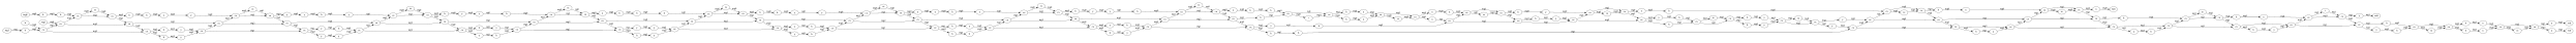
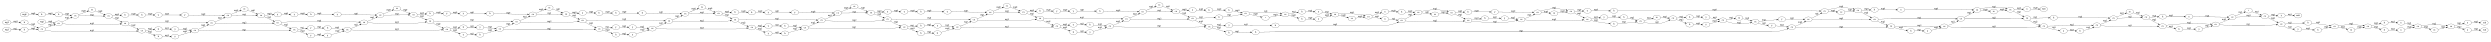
  digraph {
    fontname=Merriweather
    rankdir=LR
    node [fontname=Merriweather order=8412]
    edge [fontname=Merriweather]
    n1 [label=h line=3 order=1]
    n2 [label=cx line=7 order=5]
    n3 [label=cx line=8 order=6]
    n4 [label=cx line=13 order=11]
    n5 [label=h line=4 order=2]
    n6 [label=h line=5 order=3]
    n7 [label=h line=6 order=4]
    n8 [label=cx line=9 order=7]
    n9 [label=rz line=10 order=8]
    n10 [label=cx line=11 order=9]
    n11 [label=cx line=12 order=10]
    n12 [label=h line=14 order=12]
    n13 [label=h line=15 order=13]
    n14 [label=cx line=23 order=21]
    n15 [label=h line=16 order=14]
    n16 [label=h line=17 order=15]
    n17 [label=cx line=24 order=22]
    n18 [label=cx line=27 order=25]
    n19 [label=y line=18 order=16]
    n20 [label=y line=19 order=17]
    n21 [label=cx line=22 order=20]
    n22 [label=y line=20 order=18]
    n23 [label=y line=21 order=19]
    n24 [label=cx line=28 order=26]
    n25 [label=rz line=25 order=23]
    n26 [label=cx line=26 order=24]
    n27 [label=y line=29 order=27]
    n28 [label=y line=30 order=28]
    n29 [label=cx line=38 order=36]
    n30 [label=y line=31 order=29]
    n31 [label=y line=32 order=30]
    n32 [label=cx line=39 order=37]
    n33 [label=cx line=42 order=40]
    n34 [label=h line=33 order=31]
    n35 [label=y line=34 order=32]
    n36 [label=cx line=37 order=35]
    n37 [label=h line=35 order=33]
    n38 [label=y line=36 order=34]
    n39 [label=cx line=43 order=41]
    n40 [label=rz line=40 order=38]
    n41 [label=cx line=41 order=39]
    n42 [label=h line=44 order=42]
    n43 [label=y line=45 order=43]
    n44 [label=cx line=53 order=51]
    n45 [label=h line=46 order=44]
    n46 [label=y line=47 order=45]
    n47 [label=cx line=54 order=52]
    n48 [label=cx line=57 order=55]
    n49 [label=y line=48 order=46]
    n50 [label=h line=49 order=47]
    n51 [label=cx line=52 order=50]
    n52 [label=y line=50 order=48]
    n53 [label=h line=51 order=49]
    n54 [label=cx line=58 order=56]
    n55 [label=rz line=55 order=53]
    n56 [label=cx line=56 order=54]
    n57 [label=y line=59 order=57]
    n58 [label=h line=60 order=58]
    n59 [label=cx line=68 order=66]
    n60 [label=y line=61 order=59]
    n61 [label=h line=62 order=60]
    n62 [label=cx line=69 order=67]
    n63 [label=cx line=72 order=70]
    n64 [label=y line=63 order=61]
    n65 [label=y line=64 order=62]
    n66 [label=cx line=67 order=65]
    n67 [label=h line=65 order=63]
    n68 [label=h line=66 order=64]
    n69 [label=cx line=73 order=71]
    n70 [label=rz line=70 order=68]
    n71 [label=cx line=71 order=69]
    n72 [label=y line=74 order=72]
    n73 [label=y line=75 order=73]
    n74 [label=cx line=83 order=81]
    n75 [label=h line=76 order=74]
    n76 [label=h line=77 order=75]
    n77 [label=cx line=84 order=82]
    n78 [label=cx line=87 order=85]
    n79 [label=h line=78 order=76]
    n80 [label=h line=79 order=77]
    n81 [label=cx line=82 order=80]
    n82 [label=y line=80 order=78]
    n83 [label=y line=81 order=79]
    n84 [label=cx line=88 order=86]
    n85 [label=rz line=85 order=83]
    n86 [label=cx line=86 order=84]
    n87 [label=h line=89 order=87]
    n88 [label=h line=90 order=88]
    n89 [label=cx line=98 order=96]
    n90 [label=y line=91 order=89]
    n91 [label=y line=92 order=90]
    n92 [label=cx line=99 order=97]
    n93 [label=cx line=102 order=100]
    n94 [label=y line=93 order=91]
    n95 [label=h line=94 order=92]
    n96 [label=cx line=97 order=95]
    n97 [label=h line=95 order=93]
    n98 [label=y line=96 order=94]
    n99 [label=cx line=103 order=101]
    n100 [label=rz line=100 order=98]
    n101 [label=cx line=101 order=99]
    n102 [label=y line=104 order=102]
    n103 [label=h line=105 order=103]
    n104 [label=cx line=113 order=111]
    n105 [label=h line=106 order=104]
    n106 [label=y line=107 order=105]
    n107 [label=cx line=114 order=112]
    n108 [label=cx line=117 order=115]
    n109 [label=h line=108 order=106]
    n110 [label=y line=109 order=107]
    n111 [label=cx line=112 order=110]
    n112 [label=y line=110 order=108]
    n113 [label=h line=111 order=109]
    n114 [label=cx line=118 order=116]
    n115 [label=rz line=115 order=113]
    n116 [label=cx line=116 order=114]
    n117 [label=h line=119 order=117]
    n118 [label=y line=120 order=118]
    n119 [label=h line=123 order=121]
    n120 [label=y line=121 order=119]
    n121 [label=h line=122 order=120]
    n122 [label=cx line=125 order=123]
    n123 [label=h line=169 order=167]
    n124 [label=h line=137 order=135]
    n125 [label=cx line=171 order=169]
    n126 [label=cx line=139 order=137]
    n127 [label=h line=124 order=122]
    n128 [label=rz line=126 order=124]
    n129 [label=cx line=127 order=125]
    n130 [label=h line=128 order=126]
    n131 [label=h line=129 order=127]
    n132 [label=y line=130 order=128]
    n133 [label=y line=131 order=129]
    n134 [label=cx line=132 order=130]
    n135 [label=rz line=133 order=131]
    n136 [label=cx line=134 order=132]
    n137 [label=y line=135 order=133]
    n138 [label=y line=136 order=134]
    n139 [label=h line=138 order=136]
    n140 [label=cx line=140 order=138]
    n141 [label=cx line=143 order=141]
    n142 [label=rz line=141 order=139]
    n143 [label=cx line=142 order=140]
    n144 [label=h line=144 order=142]
    n145 [label=cx line=148 order=146]
    n146 [label=h line=145 order=143]
    n147 [label=y line=147 order=145]
    n148 [label=y line=146 order=144]
    n149 [label=cx line=149 order=147]
    n150 [label=cx line=152 order=150]
    n151 [label=rz line=150 order=148]
    n152 [label=cx line=151 order=149]
    n153 [label=y line=153 order=151]
    n154 [label=h line=156 order=154]
    n155 [label=y line=154 order=152]
    n156 [label=h line=170 order=168]
    n157 [label=h line=155 order=153]
    n158 [label=cx line=157 order=155]
    n159 [label=cx line=173 order=171]
    n160 [label=rz line=158 order=156]
    n161 [label=cx line=159 order=157]
    n162 [label=h line=160 order=158]
    n163 [label=h line=161 order=159]
    n164 [label=y line=162 order=160]
    n165 [label=y line=163 order=161]
    n166 [label=cx line=164 order=162]
    n167 [label=rz line=165 order=163]
    n168 [label=cx line=166 order=164]
    n169 [label=y line=167 order=165]
    n170 [label=y line=168 order=166]
    n171 [label=cx line=172 order=170]
    n172 [label=cx line=177 order=175]
    n173 [label=cx line=176 order=174]
    n174 [label=rz line=174 order=172]
    n175 [label=cx line=175 order=173]
    n176 [label=h line=178 order=176]
    n177 [label=cx line=182 order=180]
    n178 [label=cx line=183 order=181]
    n179 [label=h line=179 order=177]
    n180 [label=y line=181 order=179]
    n181 [label=cx line=184 order=182]
    n182 [label=cx line=187 order=185]
    n183 [label=y line=180 order=178]
    n184 [label=cx line=188 order=186]
    n185 [label=rz line=185 order=183]
    n186 [label=cx line=186 order=184]
    n187 [label=y line=189 order=187]
    n188 [label=cx line=193 order=191]
    n189 [label=h line=192 order=190]
    n190 [label=y line=190 order=188]
    n191 [label=exit]
    n192 [label=cx line=194 order=192]
    n193 [label=h line=191 order=189]
    n194 [label=cx line=197 order=195]
    n195 [label=rz line=195 order=193]
    n196 [label=cx line=196 order=194]
    n197 [label=h line=198 order=196]
    n198 [label=cx line=202 order=200]
    n199 [label=h line=199 order=197]
    n200 [label=y line=201 order=199]
    n201 [label=y line=200 order=198]
    n202 [label=cx line=203 order=201]
    n203 [label=cx line=206 order=204]
    n204 [label=rz line=204 order=202]
    n205 [label=cx line=205 order=203]
    n206 [label=y line=207 order=205]
    n207 [label=h line=210 order=208]
    n208 [label=y line=208 order=206]
    n209 [label=exit]
    n210 [label=h line=209 order=207]
    n211 [label=cx line=211 order=209]
    n212 [label=rz line=212 order=210]
    n213 [label=cx line=213 order=211]
    n214 [label=h line=214 order=212]
    n215 [label=h line=215 order=213]
    n216 [label=y line=216 order=214]
    n217 [label=y line=217 order=215]
    n218 [label=cx line=218 order=216]
    n219 [label=rz line=219 order=217]
    n220 [label=cx line=220 order=218]
    n221 [label=y line=221 order=219]
    n222 [label=y line=222 order=220]
    n223 [label=exit]
    n224 [label=exit]
    n225 [label=reg3 order=0]
+   n226 [label=reg2 order=0]
    n227 [label=reg8 order=0]
    n228 [label=reg1 order=0]
    n1 -> n2 [label=reg3]
    n2 -> n3 [label=reg2]
    n2 -> n4 [label=reg3]
    n3 -> n8 [label=reg1]
    n3 -> n11 [label=reg2]
    n4 -> n12 [label=reg3]
    n4 -> n13 [label=reg2]
    n5 -> n2 [label=reg2]
    n6 -> n7 [label=reg0]
    n7 -> n8 [label=reg0]
    n8 -> n9 [label=reg0]
    n8 -> n10 [label=reg1]
    n9 -> n10 [label=reg0]
    n10 -> n11 [label=reg1]
    n10 -> n15 [label=reg0]
    n11 -> n4 [label=reg2]
    n11 -> n14 [label=reg1]
    n12 -> n19 [label=reg3]
    n13 -> n20 [label=reg2]
    n14 -> n17 [label=reg1]
    n14 -> n18 [label=reg2]
    n15 -> n16 [label=reg0]
    n16 -> n22 [label=reg0]
    n17 -> n25 [label=reg0]
    n17 -> n26 [label=reg1]
    n18 -> n24 [label=reg2]
    n18 -> n29 [label=reg1]
    n19 -> n21 [label=reg3]
    n20 -> n21 [label=reg2]
    n21 -> n14 [label=reg2]
    n21 -> n24 [label=reg3]
    n22 -> n23 [label=reg0]
    n23 -> n17 [label=reg0]
    n24 -> n27 [label=reg3]
    n24 -> n28 [label=reg2]
    n25 -> n26 [label=reg0]
    n26 -> n18 [label=reg1]
    n26 -> n30 [label=reg0]
    n27 -> n34 [label=reg3]
    n28 -> n35 [label=reg2]
    n29 -> n32 [label=reg1]
    n29 -> n33 [label=reg2]
    n30 -> n31 [label=reg0]
    n31 -> n37 [label=reg0]
    n32 -> n40 [label=reg0]
    n32 -> n41 [label=reg1]
    n33 -> n39 [label=reg2]
    n33 -> n44 [label=reg1]
    n34 -> n36 [label=reg3]
    n35 -> n36 [label=reg2]
    n36 -> n29 [label=reg2]
    n36 -> n39 [label=reg3]
    n37 -> n38 [label=reg0]
    n38 -> n32 [label=reg0]
    n39 -> n42 [label=reg3]
    n39 -> n43 [label=reg2]
    n40 -> n41 [label=reg0]
    n41 -> n33 [label=reg1]
    n41 -> n45 [label=reg0]
    n42 -> n49 [label=reg3]
    n43 -> n50 [label=reg2]
    n44 -> n47 [label=reg1]
    n44 -> n48 [label=reg2]
    n45 -> n46 [label=reg0]
    n46 -> n52 [label=reg0]
    n47 -> n55 [label=reg0]
    n47 -> n56 [label=reg1]
    n48 -> n54 [label=reg2]
    n48 -> n59 [label=reg1]
    n49 -> n51 [label=reg3]
    n50 -> n51 [label=reg2]
    n51 -> n44 [label=reg2]
    n51 -> n54 [label=reg3]
    n52 -> n53 [label=reg0]
    n53 -> n47 [label=reg0]
    n54 -> n57 [label=reg3]
    n54 -> n58 [label=reg2]
    n55 -> n56 [label=reg0]
    n56 -> n48 [label=reg1]
    n56 -> n60 [label=reg0]
    n57 -> n64 [label=reg3]
    n58 -> n65 [label=reg2]
    n59 -> n62 [label=reg1]
    n59 -> n63 [label=reg2]
    n60 -> n61 [label=reg0]
    n61 -> n67 [label=reg0]
    n62 -> n70 [label=reg0]
    n62 -> n71 [label=reg1]
    n63 -> n69 [label=reg2]
    n63 -> n74 [label=reg1]
    n64 -> n66 [label=reg3]
    n65 -> n66 [label=reg2]
    n66 -> n59 [label=reg2]
    n66 -> n69 [label=reg3]
    n67 -> n68 [label=reg0]
    n68 -> n62 [label=reg0]
    n69 -> n72 [label=reg3]
    n69 -> n73 [label=reg2]
    n70 -> n71 [label=reg0]
    n71 -> n63 [label=reg1]
    n71 -> n75 [label=reg0]
    n72 -> n79 [label=reg3]
    n73 -> n80 [label=reg2]
    n74 -> n77 [label=reg1]
    n74 -> n78 [label=reg2]
    n75 -> n76 [label=reg0]
    n76 -> n82 [label=reg0]
    n77 -> n85 [label=reg0]
    n77 -> n86 [label=reg1]
    n78 -> n84 [label=reg2]
    n78 -> n89 [label=reg1]
    n79 -> n81 [label=reg3]
    n80 -> n81 [label=reg2]
    n81 -> n74 [label=reg2]
    n81 -> n84 [label=reg3]
    n82 -> n83 [label=reg0]
    n83 -> n77 [label=reg0]
    n84 -> n87 [label=reg3]
    n84 -> n88 [label=reg2]
    n85 -> n86 [label=reg0]
    n86 -> n78 [label=reg1]
    n86 -> n90 [label=reg0]
    n87 -> n94 [label=reg3]
    n88 -> n95 [label=reg2]
    n89 -> n92 [label=reg1]
    n89 -> n93 [label=reg2]
    n90 -> n91 [label=reg0]
    n91 -> n97 [label=reg0]
    n92 -> n100 [label=reg0]
    n92 -> n101 [label=reg1]
    n93 -> n99 [label=reg2]
    n93 -> n104 [label=reg1]
    n94 -> n96 [label=reg3]
    n95 -> n96 [label=reg2]
    n96 -> n89 [label=reg2]
    n96 -> n99 [label=reg3]
    n97 -> n98 [label=reg0]
    n98 -> n92 [label=reg0]
    n99 -> n102 [label=reg3]
    n99 -> n103 [label=reg2]
    n100 -> n101 [label=reg0]
    n101 -> n93 [label=reg1]
    n101 -> n105 [label=reg0]
    n102 -> n109 [label=reg3]
    n103 -> n110 [label=reg2]
    n104 -> n107 [label=reg1]
    n104 -> n108 [label=reg2]
    n105 -> n106 [label=reg0]
    n106 -> n112 [label=reg0]
    n107 -> n115 [label=reg0]
    n107 -> n116 [label=reg1]
    n108 -> n114 [label=reg2]
    n108 -> n119 [label=reg1]
    n109 -> n111 [label=reg3]
    n110 -> n111 [label=reg2]
    n111 -> n104 [label=reg2]
    n111 -> n114 [label=reg3]
    n112 -> n113 [label=reg0]
    n113 -> n107 [label=reg0]
    n114 -> n117 [label=reg3]
    n114 -> n118 [label=reg2]
    n115 -> n116 [label=reg0]
    n116 -> n108 [label=reg1]
    n116 -> n120 [label=reg0]
    n117 -> n123 [label=reg3]
    n118 -> n124 [label=reg2]
    n119 -> n122 [label=reg1]
    n120 -> n121 [label=reg0]
    n121 -> n127 [label=reg0]
    n122 -> n128 [label=reg0]
    n122 -> n129 [label=reg1]
    n123 -> n125 [label=reg3]
    n124 -> n126 [label=reg2]
    n125 -> n171 [label=reg2]
    n125 -> n172 [label=reg3]
    n126 -> n140 [label=reg1]
    n126 -> n141 [label=reg2]
    n127 -> n122 [label=reg0]
    n128 -> n129 [label=reg0]
    n129 -> n130 [label=reg1]
    n129 -> n131 [label=reg0]
    n130 -> n132 [label=reg1]
    n131 -> n133 [label=reg0]
    n132 -> n134 [label=reg1]
    n133 -> n134 [label=reg0]
    n134 -> n135 [label=reg0]
    n134 -> n136 [label=reg1]
    n135 -> n136 [label=reg0]
    n136 -> n137 [label=reg1]
    n136 -> n138 [label=reg0]
    n137 -> n126 [label=reg1]
    n138 -> n139 [label=reg0]
    n139 -> n140 [label=reg0]
    n140 -> n142 [label=reg0]
    n140 -> n143 [label=reg1]
    n141 -> n144 [label=reg2]
    n141 -> n145 [label=reg1]
    n142 -> n143 [label=reg0]
    n143 -> n141 [label=reg1]
    n143 -> n146 [label=reg0]
    n144 -> n148 [label=reg2]
    n145 -> n149 [label=reg1]
    n145 -> n150 [label=reg2]
    n146 -> n147 [label=reg0]
    n147 -> n149 [label=reg0]
    n148 -> n145 [label=reg2]
    n149 -> n151 [label=reg0]
    n149 -> n152 [label=reg1]
    n150 -> n153 [label=reg2]
    n150 -> n154 [label=reg1]
    n151 -> n152 [label=reg0]
    n152 -> n150 [label=reg1]
    n152 -> n155 [label=reg0]
    n153 -> n157 [label=reg2]
    n154 -> n158 [label=reg1]
    n155 -> n156 [label=reg0]
    n156 -> n159 [label=reg0]
    n157 -> n158 [label=reg2]
    n158 -> n160 [label=reg1]
    n158 -> n161 [label=reg2]
    n159 -> n174 [label=reg0]
    n159 -> n175 [label=reg1]
    n160 -> n161 [label=reg1]
    n161 -> n162 [label=reg2]
    n161 -> n163 [label=reg1]
    n162 -> n164 [label=reg2]
    n163 -> n165 [label=reg1]
    n164 -> n166 [label=reg2]
    n165 -> n166 [label=reg1]
    n166 -> n167 [label=reg1]
    n166 -> n168 [label=reg2]
    n167 -> n168 [label=reg1]
    n168 -> n169 [label=reg2]
    n168 -> n170 [label=reg1]
    n169 -> n125 [label=reg2]
    n170 -> n171 [label=reg1]
    n171 -> n159 [label=reg1]
    n171 -> n173 [label=reg2]
    n172 -> n176 [label=reg3]
    n172 -> n177 [label=reg2]
    n173 -> n172 [label=reg2]
    n173 -> n178 [label=reg1]
    n174 -> n175 [label=reg0]
    n175 -> n173 [label=reg1]
    n175 -> n179 [label=reg0]
    n176 -> n183 [label=reg3]
    n177 -> n178 [label=reg2]
    n177 -> n184 [label=reg3]
    n178 -> n181 [label=reg1]
    n178 -> n182 [label=reg2]
    n179 -> n180 [label=reg0]
    n180 -> n181 [label=reg0]
    n181 -> n185 [label=reg0]
    n181 -> n186 [label=reg1]
    n182 -> n184 [label=reg2]
    n182 -> n189 [label=reg1]
    n183 -> n177 [label=reg3]
    n184 -> n187 [label=reg3]
    n184 -> n188 [label=reg2]
    n185 -> n186 [label=reg0]
    n186 -> n182 [label=reg1]
    n186 -> n190 [label=reg0]
    n187 -> n193 [label=reg3]
    n188 -> n192 [label=reg2]
    n188 -> n194 [label=reg3]
    n189 -> n192 [label=reg1]
    n190 -> n191 [label=reg0]
    n192 -> n195 [label=reg1]
    n192 -> n196 [label=reg2]
    n193 -> n188 [label=reg3]
    n194 -> n197 [label=reg3]
    n194 -> n198 [label=reg2]
    n195 -> n196 [label=reg1]
    n196 -> n194 [label=reg2]
    n196 -> n199 [label=reg1]
    n197 -> n201 [label=reg3]
    n198 -> n202 [label=reg2]
    n198 -> n203 [label=reg3]
    n199 -> n200 [label=reg1]
    n200 -> n202 [label=reg1]
    n201 -> n198 [label=reg3]
    n202 -> n204 [label=reg1]
    n202 -> n205 [label=reg2]
    n203 -> n206 [label=reg3]
    n203 -> n207 [label=reg2]
    n204 -> n205 [label=reg1]
    n205 -> n203 [label=reg2]
    n205 -> n208 [label=reg1]
    n206 -> n210 [label=reg3]
    n207 -> n211 [label=reg2]
    n208 -> n209 [label=reg1]
    n210 -> n211 [label=reg3]
    n211 -> n212 [label=reg2]
    n211 -> n213 [label=reg3]
    n212 -> n213 [label=reg2]
    n213 -> n214 [label=reg3]
    n213 -> n215 [label=reg2]
    n214 -> n216 [label=reg3]
    n215 -> n217 [label=reg2]
    n216 -> n218 [label=reg3]
    n217 -> n218 [label=reg2]
    n218 -> n219 [label=reg2]
    n218 -> n220 [label=reg3]
    n219 -> n220 [label=reg2]
    n220 -> n221 [label=reg3]
    n220 -> n222 [label=reg2]
    n221 -> n223 [label=reg3]
    n222 -> n224 [label=reg2]
    n225 -> n1 [label=reg3]
+   n226 -> n5 [label=reg2]
    n227 -> n6 [label=reg0]
    n228 -> n3 [label=reg1]
  }
